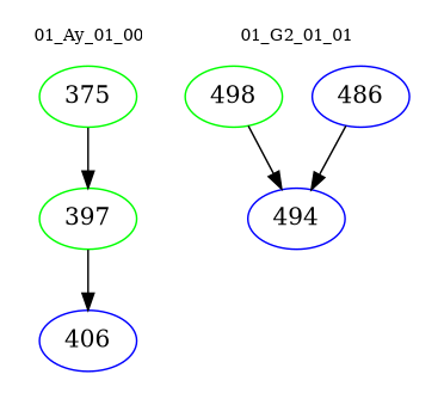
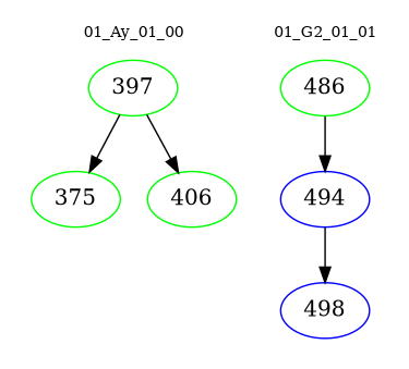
  digraph {
    node [color=green]
    edge [color=black]
    n1 [label=397]
    n2 [label=375]
-   n3 [color=blue label=406]
+   n3 [label=406]
    n4 [color=blue label=494]
-   n5 [color=blue label=486]
-   n6 [label=498]
+   n5 [label=486]
+   n6 [color=blue label=498]
    subgraph cluster_1 {
      color=white
      fontsize=10
      label="01_Ay_01_00"
      n1
      n2
      n3
    }
    subgraph cluster_2 {
      color=white
      fontsize=10
      label="01_G2_01_01"
      n4
      n5
      n6
    }
-   n2 -> n1
+   n1 -> n2
    n1 -> n3
-   n6 -> n4
+   n4 -> n6
    n5 -> n4
  }
